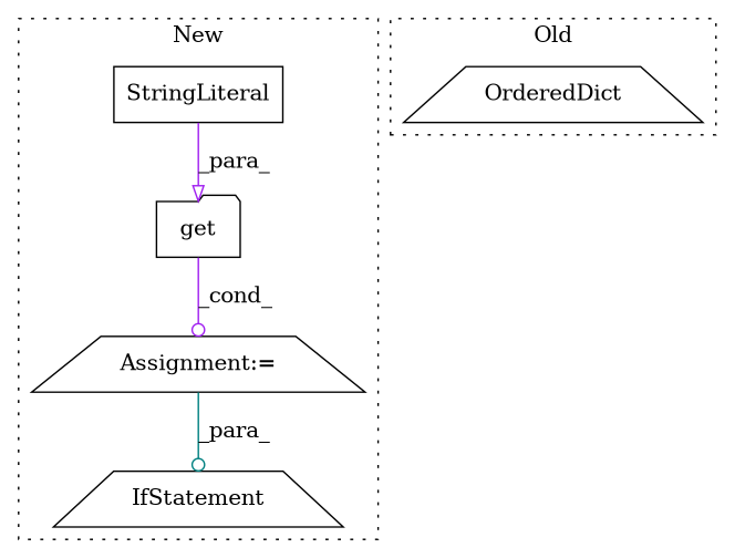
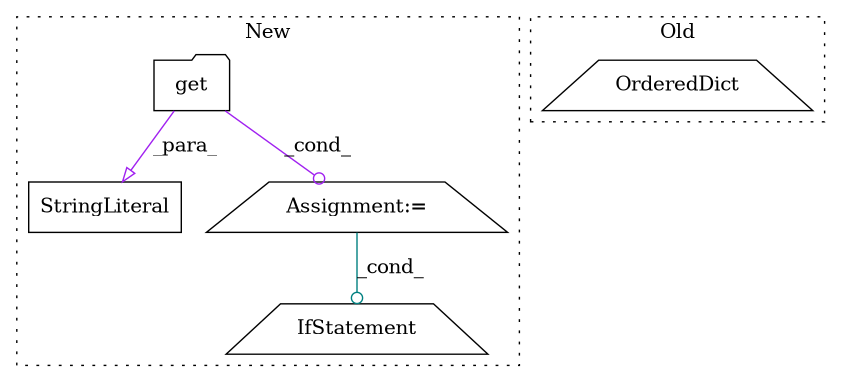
  digraph {
    node [a=32 shape=trapezium]
    edge [arrowhead=odot color=purple]
    n1 [l="4,1" label=get s="1503,1517" shape=folder]
    n2 [a=45 l=10 label=StringLiteral s=1507 shape=box]
    n3 [a=7 l=1 label="Assignment:=" s=1487]
    n4 [a=25 l="4,2" label=IfStatement s="1526,1546"]
    n5 [l=13 label=OrderedDict s=1690]
    subgraph cluster_1 {
      label=New
      style=dotted
      n1
      n2
      n3
      n4
    }
    subgraph cluster_2 {
      label=Old
      style=dotted
      n5
    }
    n1 -> n3 [label=_cond_]
-   n2 -> n1 [arrowhead=onormal label=_para_]
-   n3 -> n4 [color=teal label=_para_]
+   n1 -> n2 [arrowhead=onormal label=_para_]
+   n3 -> n4 [color=teal label=_cond_]
  }
